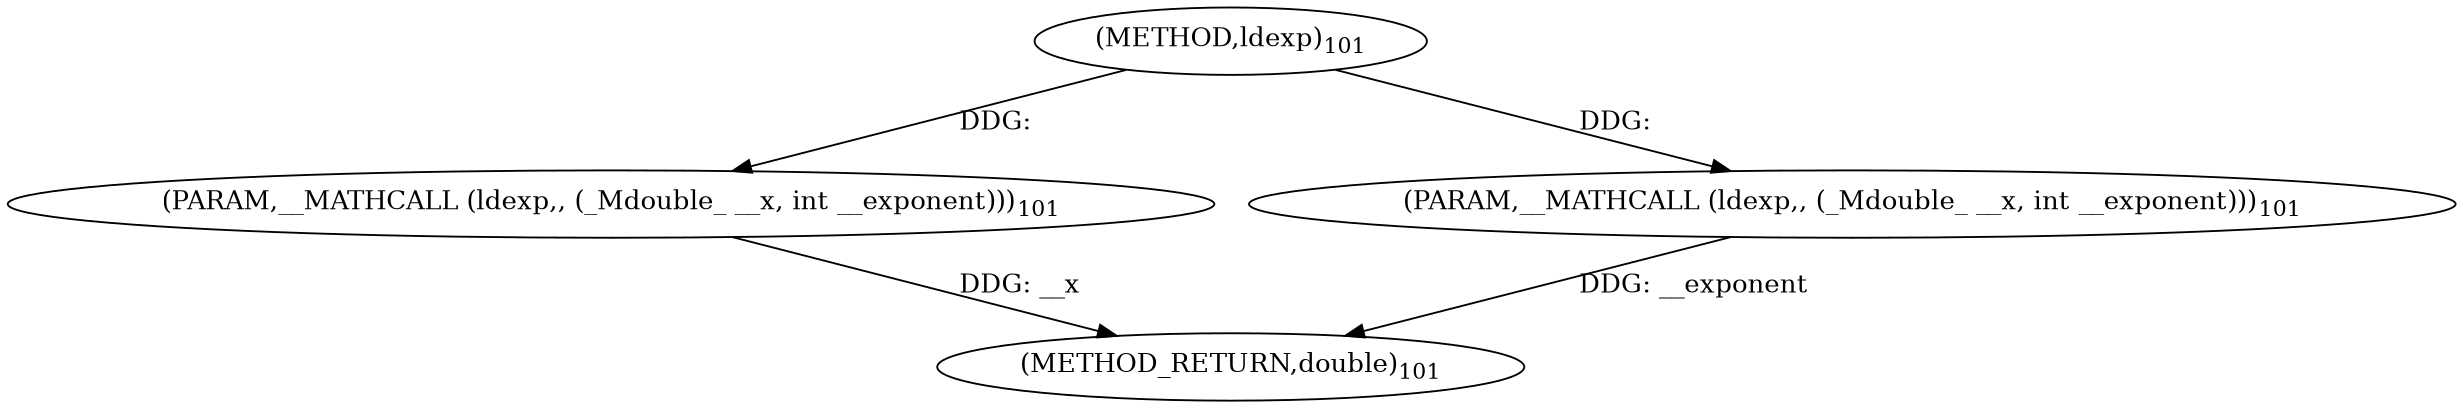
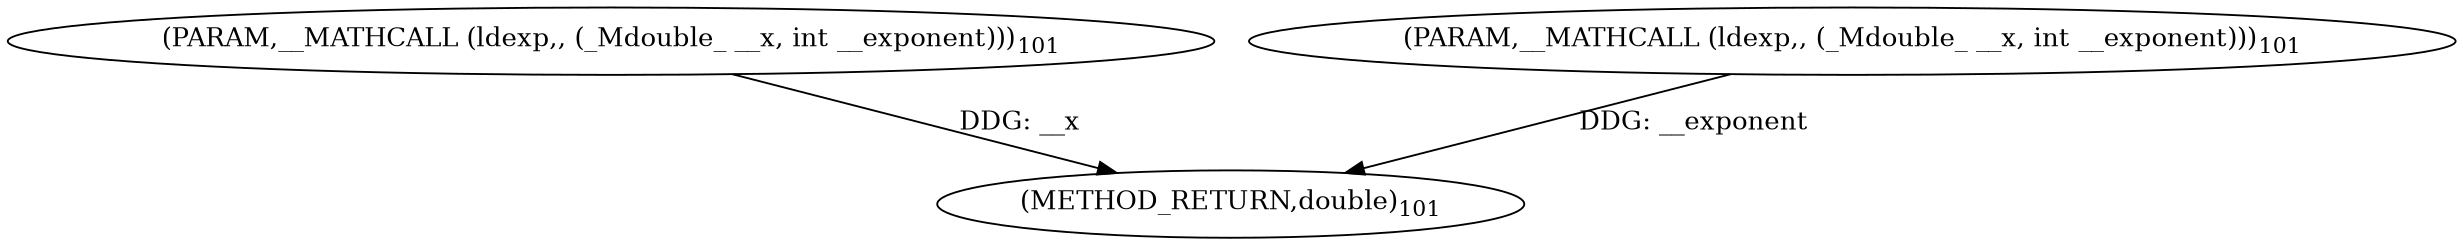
  digraph {
-   n1 [label=<(METHOD,ldexp)<SUB>101</SUB>>]
    n2 [label=<(PARAM,__MATHCALL (ldexp,, (_Mdouble_ __x, int __exponent)))<SUB>101</SUB>>]
    n3 [label=<(PARAM,__MATHCALL (ldexp,, (_Mdouble_ __x, int __exponent)))<SUB>101</SUB>>]
    n4 [label=<(METHOD_RETURN,double)<SUB>101</SUB>>]
-   n1 -> n2 [label="DDG: "]
-   n1 -> n3 [label="DDG: "]
    n2 -> n4 [label="DDG: __x"]
    n3 -> n4 [label="DDG: __exponent"]
  }
